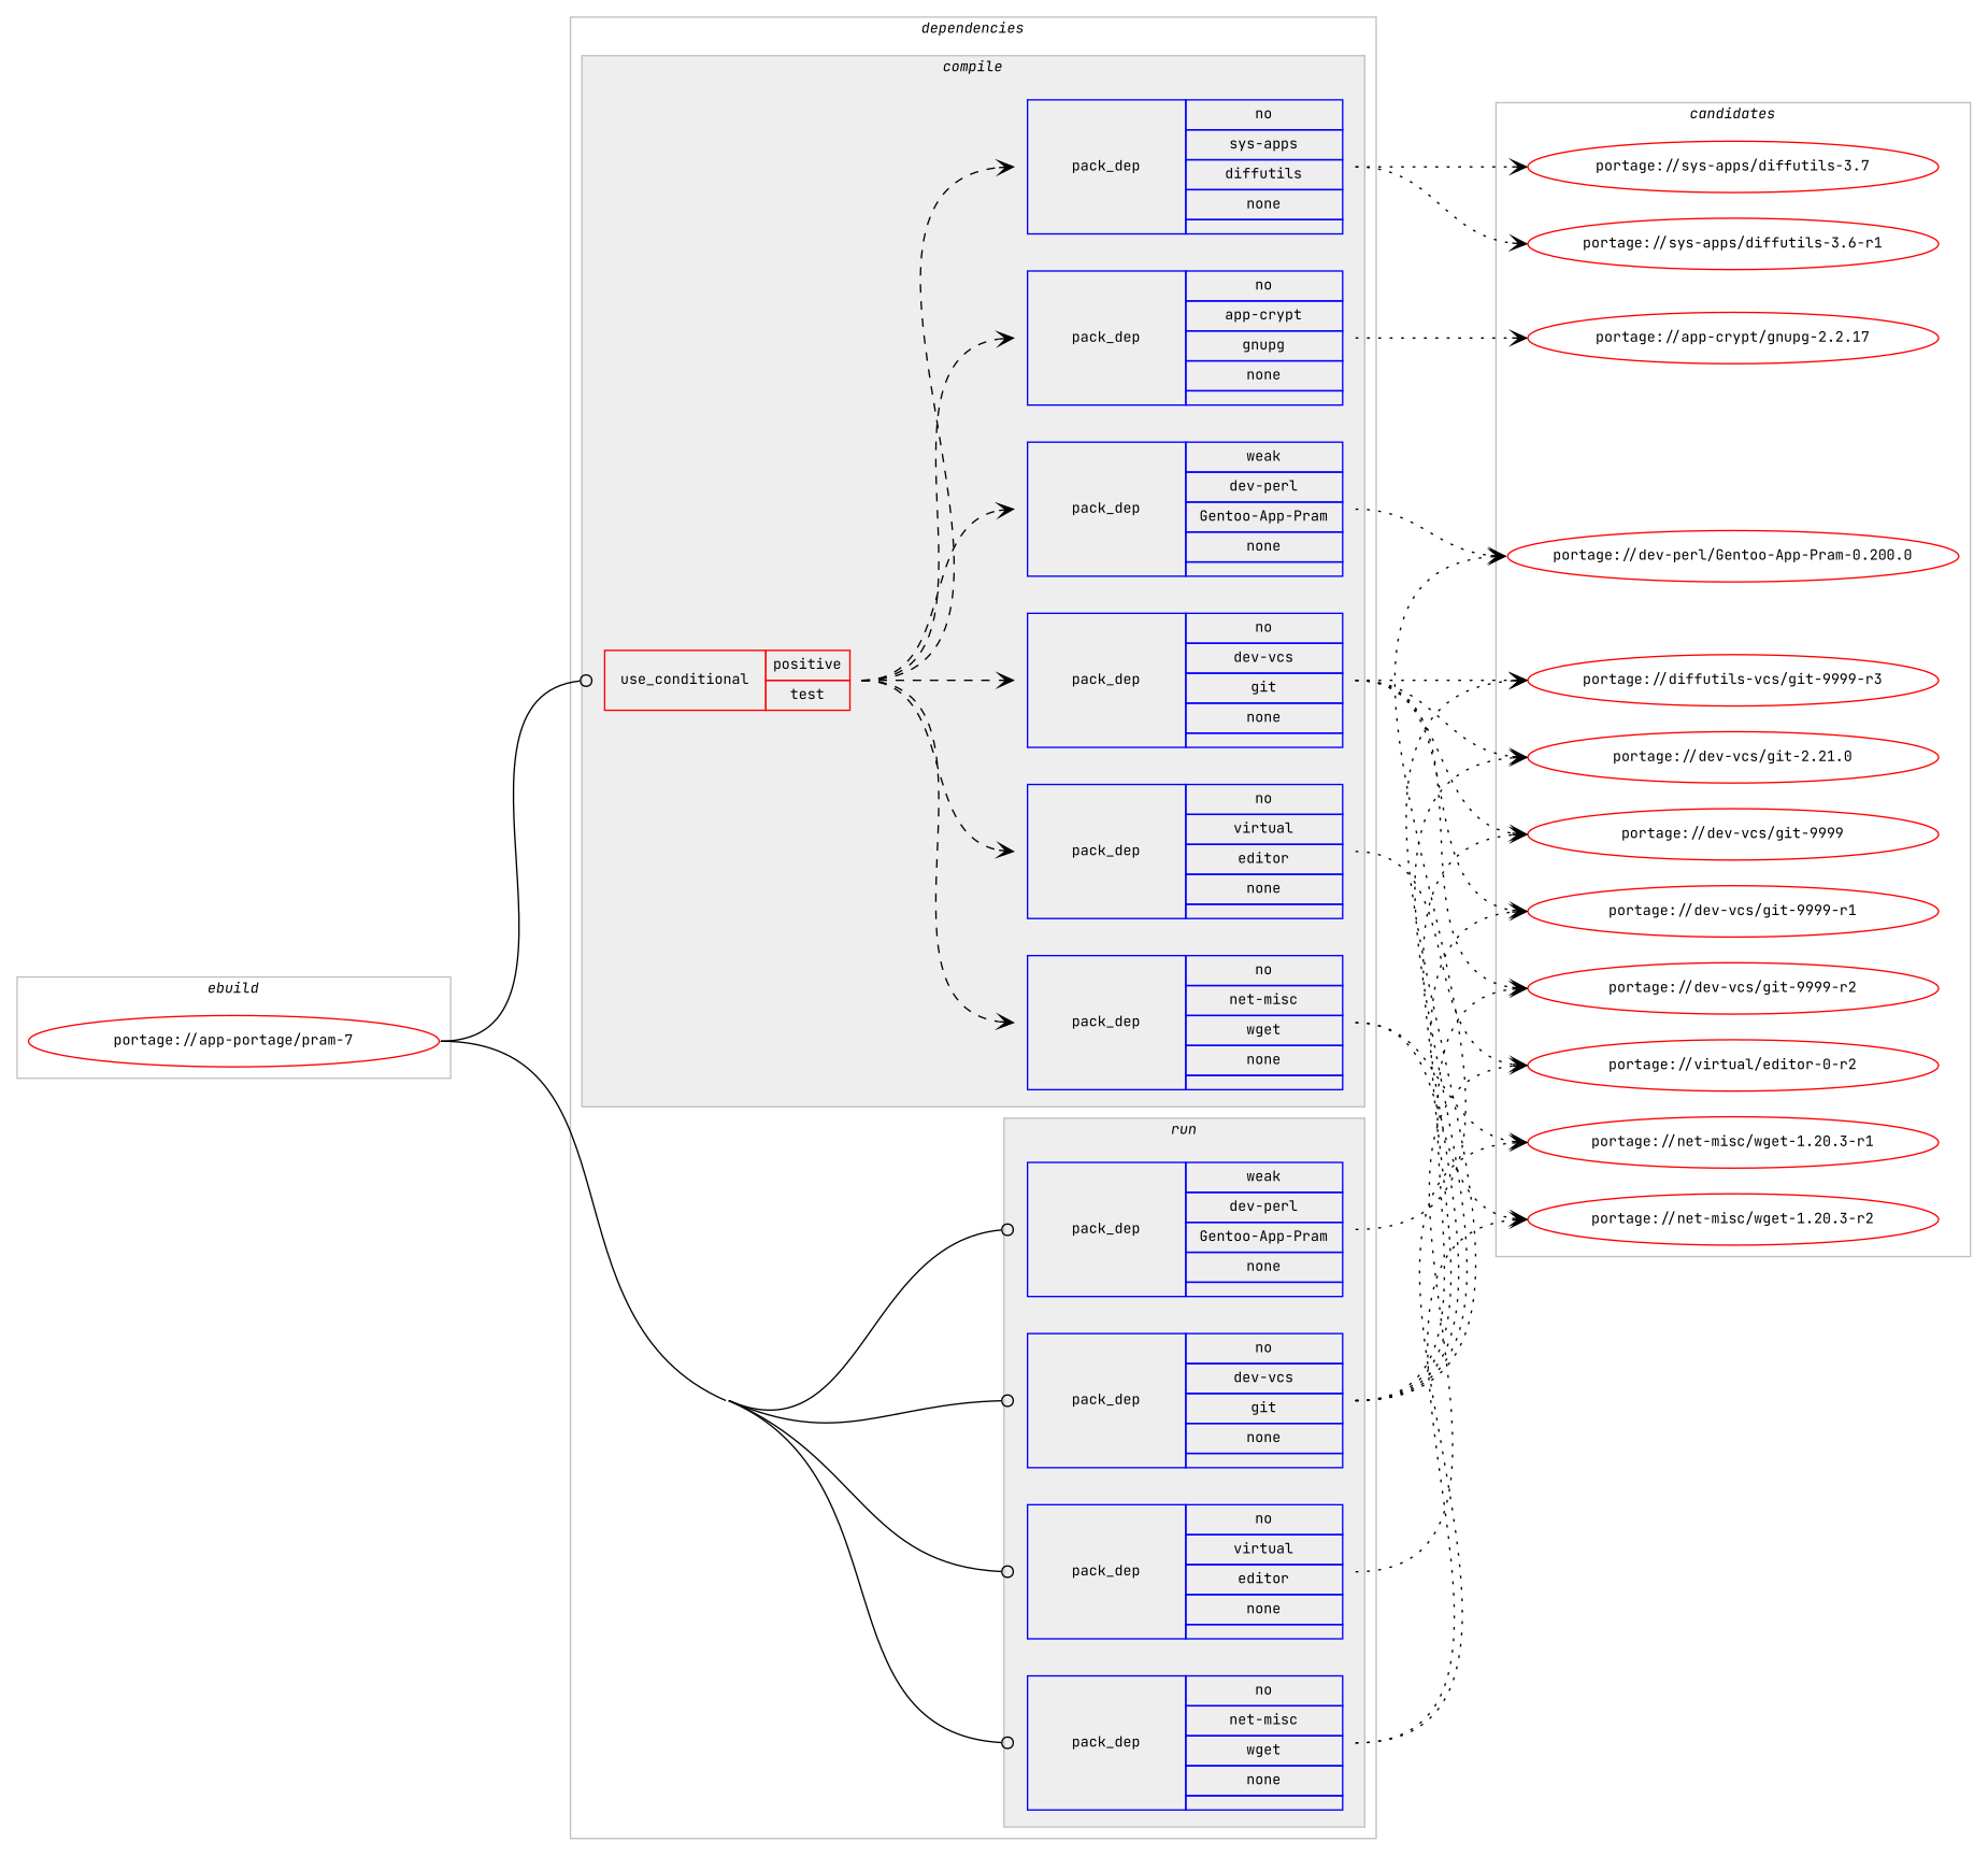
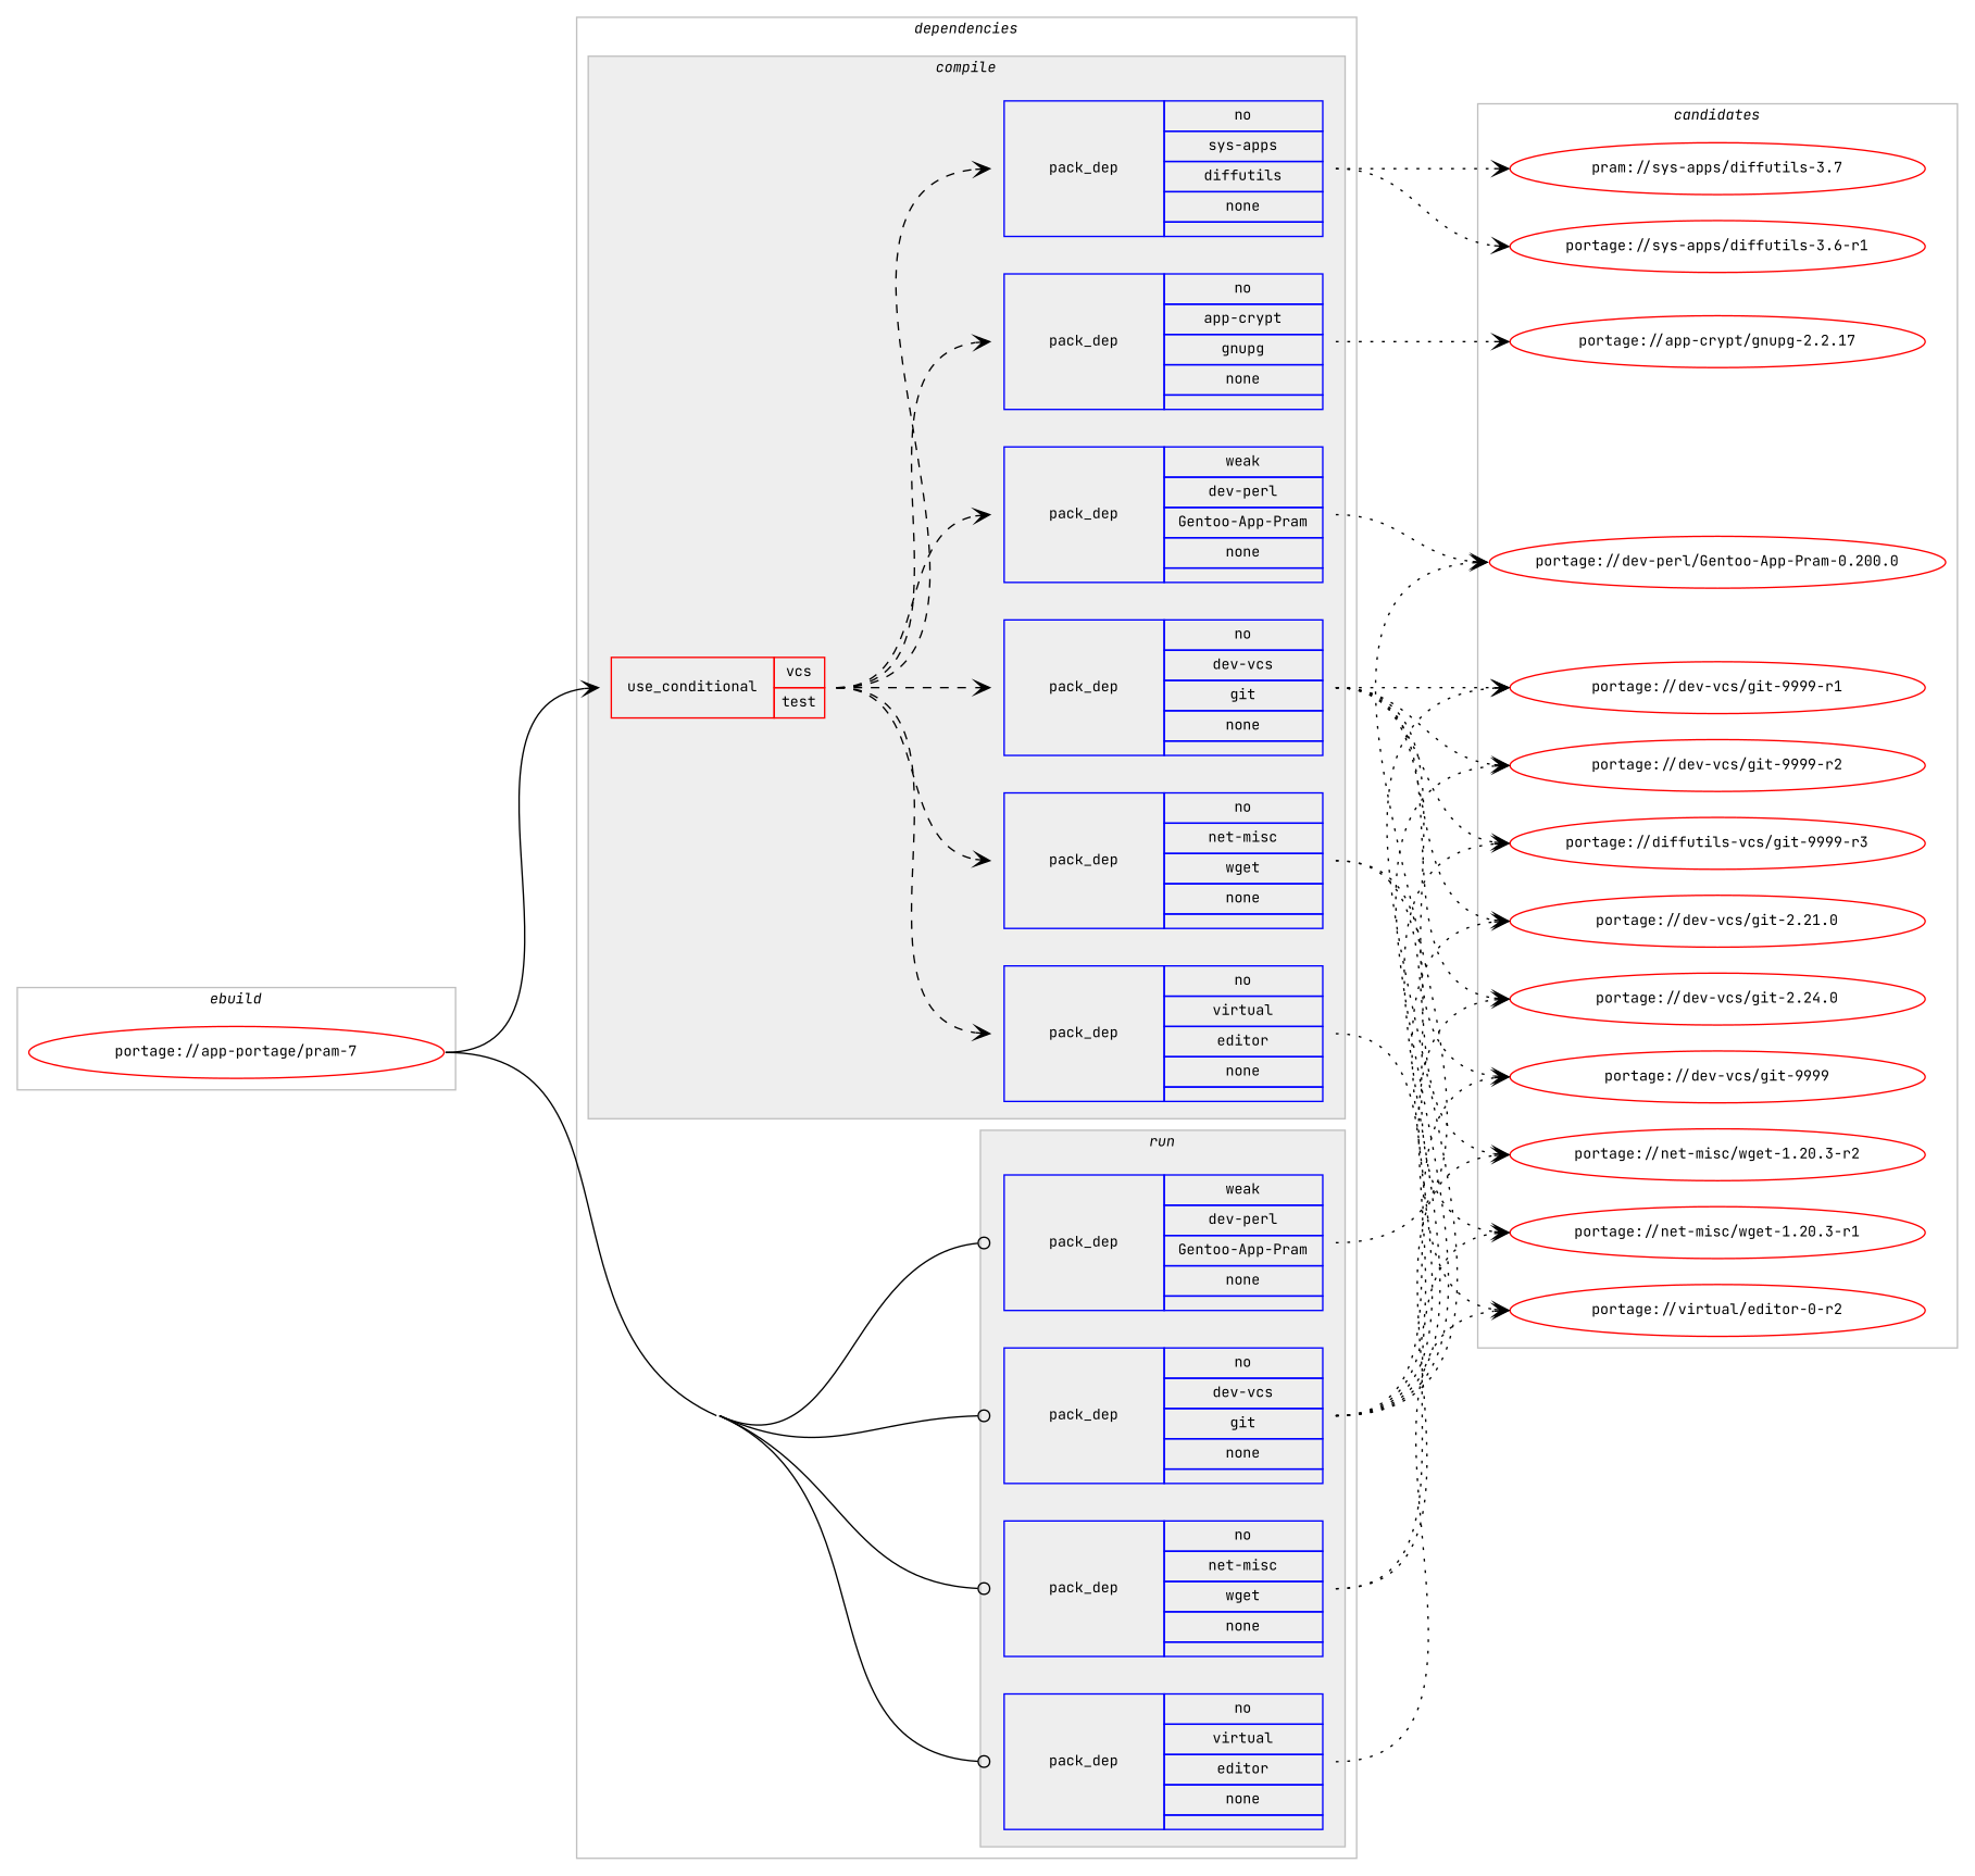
  digraph {
    compound=true
    concentrate=true
    fontname="JetBrains Mono"
    fontsize=10
    newrank=true
    rankdir=LR
    ranksep=1.5
    node [color=red fontname="JetBrains Mono" fontsize=10]
    edge [arrowhead=vee fontname="JetBrains Mono" headport=w style=dotted tailport=e weight=100]
    n1 [label="portage://app-portage/pram-7" width=4]
    n2 [color=blue label=<<TABLE BORDER="0" CELLBORDER="1" CELLSPACING="0" CELLPADDING="4" WIDTH="220"><TR><TD ROWSPAN="6" CELLPADDING="30">pack_dep</TD></TR><TR><TD WIDTH="110">no</TD></TR><TR><TD>dev-vcs</TD></TR><TR><TD>git</TD></TR><TR><TD>none</TD></TR><TR><TD></TD></TR></TABLE>> shape=none]
    n3 [color=blue label=<<TABLE BORDER="0" CELLBORDER="1" CELLSPACING="0" CELLPADDING="4" WIDTH="220"><TR><TD ROWSPAN="6" CELLPADDING="30">pack_dep</TD></TR><TR><TD WIDTH="110">no</TD></TR><TR><TD>net-misc</TD></TR><TR><TD>wget</TD></TR><TR><TD>none</TD></TR><TR><TD></TD></TR></TABLE>> shape=none]
    n4 [color=blue label=<<TABLE BORDER="0" CELLBORDER="1" CELLSPACING="0" CELLPADDING="4" WIDTH="220"><TR><TD ROWSPAN="6" CELLPADDING="30">pack_dep</TD></TR><TR><TD WIDTH="110">no</TD></TR><TR><TD>virtual</TD></TR><TR><TD>editor</TD></TR><TR><TD>none</TD></TR><TR><TD></TD></TR></TABLE>> shape=none]
    n5 [color=blue label=<<TABLE BORDER="0" CELLBORDER="1" CELLSPACING="0" CELLPADDING="4" WIDTH="220"><TR><TD ROWSPAN="6" CELLPADDING="30">pack_dep</TD></TR><TR><TD WIDTH="110">weak</TD></TR><TR><TD>dev-perl</TD></TR><TR><TD>Gentoo-App-Pram</TD></TR><TR><TD>none</TD></TR><TR><TD></TD></TR></TABLE>> shape=none]
    n6 [color=blue label=<<TABLE BORDER="0" CELLBORDER="1" CELLSPACING="0" CELLPADDING="4" WIDTH="220"><TR><TD ROWSPAN="6" CELLPADDING="30">pack_dep</TD></TR><TR><TD WIDTH="110">no</TD></TR><TR><TD>app-crypt</TD></TR><TR><TD>gnupg</TD></TR><TR><TD>none</TD></TR><TR><TD></TD></TR></TABLE>> shape=none]
    n7 [color=blue label=<<TABLE BORDER="0" CELLBORDER="1" CELLSPACING="0" CELLPADDING="4" WIDTH="220"><TR><TD ROWSPAN="6" CELLPADDING="30">pack_dep</TD></TR><TR><TD WIDTH="110">no</TD></TR><TR><TD>sys-apps</TD></TR><TR><TD>diffutils</TD></TR><TR><TD>none</TD></TR><TR><TD></TD></TR></TABLE>> shape=none]
-   n8 [label=<<TABLE BORDER="0" CELLBORDER="1" CELLSPACING="0" CELLPADDING="4"><TR><TD ROWSPAN="3" CELLPADDING="10">use_conditional</TD></TR><TR><TD>positive</TD></TR><TR><TD>test</TD></TR></TABLE>> shape=none]
+   n8 [label=<<TABLE BORDER="0" CELLBORDER="1" CELLSPACING="0" CELLPADDING="4"><TR><TD ROWSPAN="3" CELLPADDING="10">use_conditional</TD></TR><TR><TD>vcs</TD></TR><TR><TD>test</TD></TR></TABLE>> shape=none]
    n9 [color=blue label=<<TABLE BORDER="0" CELLBORDER="1" CELLSPACING="0" CELLPADDING="4" WIDTH="220"><TR><TD ROWSPAN="6" CELLPADDING="30">pack_dep</TD></TR><TR><TD WIDTH="110">no</TD></TR><TR><TD>dev-vcs</TD></TR><TR><TD>git</TD></TR><TR><TD>none</TD></TR><TR><TD></TD></TR></TABLE>> shape=none]
    n10 [color=blue label=<<TABLE BORDER="0" CELLBORDER="1" CELLSPACING="0" CELLPADDING="4" WIDTH="220"><TR><TD ROWSPAN="6" CELLPADDING="30">pack_dep</TD></TR><TR><TD WIDTH="110">no</TD></TR><TR><TD>net-misc</TD></TR><TR><TD>wget</TD></TR><TR><TD>none</TD></TR><TR><TD></TD></TR></TABLE>> shape=none]
    n11 [color=blue label=<<TABLE BORDER="0" CELLBORDER="1" CELLSPACING="0" CELLPADDING="4" WIDTH="220"><TR><TD ROWSPAN="6" CELLPADDING="30">pack_dep</TD></TR><TR><TD WIDTH="110">no</TD></TR><TR><TD>virtual</TD></TR><TR><TD>editor</TD></TR><TR><TD>none</TD></TR><TR><TD></TD></TR></TABLE>> shape=none]
    n12 [color=blue label=<<TABLE BORDER="0" CELLBORDER="1" CELLSPACING="0" CELLPADDING="4" WIDTH="220"><TR><TD ROWSPAN="6" CELLPADDING="30">pack_dep</TD></TR><TR><TD WIDTH="110">weak</TD></TR><TR><TD>dev-perl</TD></TR><TR><TD>Gentoo-App-Pram</TD></TR><TR><TD>none</TD></TR><TR><TD></TD></TR></TABLE>> shape=none]
    n13 [label="portage://dev-vcs/git-2.21.0" width=4]
+   n14 [label="portage://dev-vcs/git-2.24.0" width=4]
    n15 [label="portage://dev-vcs/git-9999" width=4]
    n16 [label="portage://dev-vcs/git-9999-r1" width=4]
    n17 [label="portage://dev-vcs/git-9999-r2" width=4]
    n18 [label="portage://diffutils-vcs/git-9999-r3" width=4]
    n19 [label="portage://net-misc/wget-1.20.3-r1" width=4]
    n20 [label="portage://net-misc/wget-1.20.3-r2" width=4]
    n21 [label="portage://virtual/editor-0-r2" width=4]
    n22 [label="portage://dev-perl/Gentoo-App-Pram-0.200.0" width=4]
    n23 [label="portage://app-crypt/gnupg-2.2.17" width=4]
    n24 [label="portage://sys-apps/diffutils-3.6-r1" width=4]
-   n25 [label="portage://sys-apps/diffutils-3.7" width=4]
+   n25 [label="pram://sys-apps/diffutils-3.7" width=4]
    subgraph cluster_1 {
      color=gray
      label=<<i>ebuild</i>>
      rank=same
      n1
    }
    subgraph cluster_2 {
      color=gray
      label=<<i>dependencies</i>>
      subgraph cluster_3 {
        color=gray
        fillcolor="#eeeeee"
        label=<<i>compile</i>>
        style=filled
        subgraph sub_4 {
          color=gray
          fillcolor="#eeeeee"
          label=<<i>compile</i>>
          style=filled
          n8
          subgraph sub_5 {
            color=gray
            fillcolor="#eeeeee"
            label=<<i>compile</i>>
            style=filled
            n2
          }
          subgraph sub_6 {
            color=gray
            fillcolor="#eeeeee"
            label=<<i>compile</i>>
            style=filled
            n3
          }
          subgraph sub_7 {
            color=gray
            fillcolor="#eeeeee"
            label=<<i>compile</i>>
            style=filled
            n4
          }
          subgraph sub_8 {
            color=gray
            fillcolor="#eeeeee"
            label=<<i>compile</i>>
            style=filled
            n5
          }
          subgraph sub_9 {
            color=gray
            fillcolor="#eeeeee"
            label=<<i>compile</i>>
            style=filled
            n6
          }
          subgraph sub_10 {
            color=gray
            fillcolor="#eeeeee"
            label=<<i>compile</i>>
            style=filled
            n7
          }
        }
      }
      subgraph cluster_11 {
        color=gray
        fillcolor="#eeeeee"
        label=<<i>compile and run</i>>
        style=filled
      }
      subgraph cluster_12 {
        color=gray
        fillcolor="#eeeeee"
        label=<<i>run</i>>
        style=filled
        subgraph sub_13 {
          color=gray
          fillcolor="#eeeeee"
          label=<<i>run</i>>
          style=filled
          n9
        }
        subgraph sub_14 {
          color=gray
          fillcolor="#eeeeee"
          label=<<i>run</i>>
          style=filled
          n10
        }
        subgraph sub_15 {
          color=gray
          fillcolor="#eeeeee"
          label=<<i>run</i>>
          style=filled
          n11
        }
        subgraph sub_16 {
          color=gray
          fillcolor="#eeeeee"
          label=<<i>run</i>>
          style=filled
          n12
        }
      }
    }
    subgraph cluster_17 {
      color=gray
      label=<<i>candidates</i>>
      rank=same
      subgraph sub_18 {
        color=black
        label=<<i>candidates</i>>
        nodesep=1
        rank=same
        n13
+       n14
        n15
        n16
        n17
        n18
      }
      subgraph sub_19 {
        color=black
        label=<<i>candidates</i>>
        nodesep=1
        rank=same
        n19
        n20
      }
      subgraph sub_20 {
        color=black
        label=<<i>candidates</i>>
        nodesep=1
        rank=same
        n21
      }
      subgraph sub_21 {
        color=black
        label=<<i>candidates</i>>
        nodesep=1
        rank=same
        n22
      }
      subgraph sub_22 {
        color=black
        label=<<i>candidates</i>>
        nodesep=1
        rank=same
        n23
      }
      subgraph sub_23 {
        color=black
        label=<<i>candidates</i>>
        nodesep=1
        rank=same
        n24
        n25
      }
      subgraph sub_24 {
        color=black
        label=<<i>candidates</i>>
        nodesep=1
        rank=same
        n13
+       n14
        n15
        n16
        n17
        n18
      }
      subgraph sub_25 {
        color=black
        label=<<i>candidates</i>>
        nodesep=1
        rank=same
        n19
        n20
      }
      subgraph sub_26 {
        color=black
        label=<<i>candidates</i>>
        nodesep=1
        rank=same
        n21
      }
      subgraph sub_27 {
        color=black
        label=<<i>candidates</i>>
        nodesep=1
        rank=same
        n22
      }
    }
-   n1 -> n8 [arrowhead=odot style=solid weight=20]
+   n1 -> n8 [style=solid weight=20]
    n1 -> n9 [arrowhead=odot style=solid weight=20]
    n1 -> n10 [arrowhead=odot style=solid weight=20]
    n1 -> n11 [arrowhead=odot style=solid weight=20]
    n1 -> n12 [arrowhead=odot style=solid weight=20]
    n2 -> n13
+   n2 -> n14
    n2 -> n15
    n2 -> n16
    n2 -> n17
    n2 -> n18
    n3 -> n19
    n3 -> n20
    n4 -> n21
    n5 -> n22
    n6 -> n23
    n7 -> n24
    n7 -> n25
    n8 -> n2 [style=dashed weight=20]
    n8 -> n3 [style=dashed weight=20]
    n8 -> n4 [style=dashed weight=20]
    n8 -> n5 [style=dashed weight=20]
    n8 -> n6 [style=dashed weight=20]
    n8 -> n7 [style=dashed weight=20]
    n9 -> n13
+   n9 -> n14
    n9 -> n15
    n9 -> n16
    n9 -> n17
    n9 -> n18
    n10 -> n19
    n10 -> n20
    n11 -> n21
    n12 -> n22
  }
